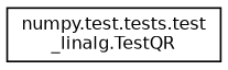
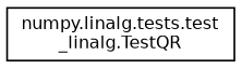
  digraph {
    rankdir=LR
-   n1 [color=black fillcolor=white fontname=Helvetica fontsize=10 height=0.2 label="numpy.test.tests.test\l_linalg.TestQR" shape=record style=filled width=0.4]
+   n1 [color=black fillcolor=white fontname=Helvetica fontsize=10 height=0.2 label="numpy.linalg.tests.test\l_linalg.TestQR" shape=record style=filled width=0.4]
  }
